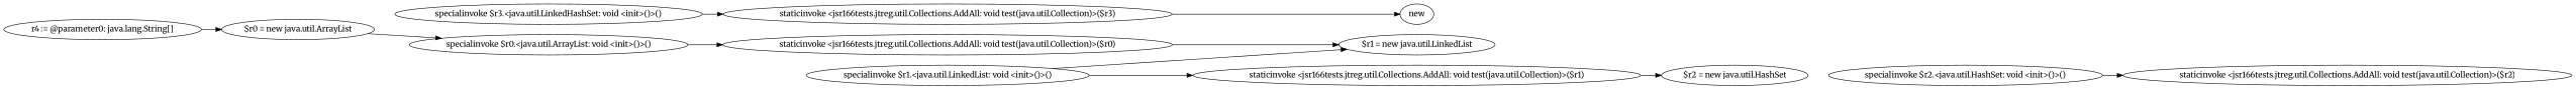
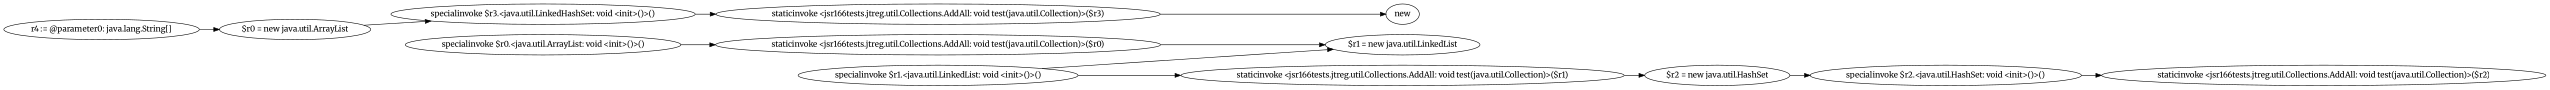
  digraph {
    fontname=Merriweather
    rankdir=LR
    node [fontname=Merriweather]
    edge [fontname=Merriweather]
    "r4 := @parameter0: java.lang.String[]"
    "$r0 = new java.util.ArrayList"
    "specialinvoke $r0.<java.util.ArrayList: void <init>()>()"
    "staticinvoke <jsr166tests.jtreg.util.Collections.AddAll: void test(java.util.Collection)>($r0)"
    "$r1 = new java.util.LinkedList"
    "specialinvoke $r1.<java.util.LinkedList: void <init>()>()"
    "staticinvoke <jsr166tests.jtreg.util.Collections.AddAll: void test(java.util.Collection)>($r1)"
    "$r2 = new java.util.HashSet"
    "specialinvoke $r2.<java.util.HashSet: void <init>()>()"
    "staticinvoke <jsr166tests.jtreg.util.Collections.AddAll: void test(java.util.Collection)>($r2)"
    "specialinvoke $r3.<java.util.LinkedHashSet: void <init>()>()"
    "staticinvoke <jsr166tests.jtreg.util.Collections.AddAll: void test(java.util.Collection)>($r3)"
    n13 [label=new]
    "r4 := @parameter0: java.lang.String[]" -> "$r0 = new java.util.ArrayList"
-   "$r0 = new java.util.ArrayList" -> "specialinvoke $r0.<java.util.ArrayList: void <init>()>()"
+   "$r0 = new java.util.ArrayList" -> "specialinvoke $r3.<java.util.LinkedHashSet: void <init>()>()"
    "specialinvoke $r0.<java.util.ArrayList: void <init>()>()" -> "staticinvoke <jsr166tests.jtreg.util.Collections.AddAll: void test(java.util.Collection)>($r0)"
    "staticinvoke <jsr166tests.jtreg.util.Collections.AddAll: void test(java.util.Collection)>($r0)" -> "$r1 = new java.util.LinkedList"
    "specialinvoke $r1.<java.util.LinkedList: void <init>()>()" -> "$r1 = new java.util.LinkedList"
    "specialinvoke $r1.<java.util.LinkedList: void <init>()>()" -> "staticinvoke <jsr166tests.jtreg.util.Collections.AddAll: void test(java.util.Collection)>($r1)"
    "staticinvoke <jsr166tests.jtreg.util.Collections.AddAll: void test(java.util.Collection)>($r1)" -> "$r2 = new java.util.HashSet"
+   "$r2 = new java.util.HashSet" -> "specialinvoke $r2.<java.util.HashSet: void <init>()>()"
    "specialinvoke $r2.<java.util.HashSet: void <init>()>()" -> "staticinvoke <jsr166tests.jtreg.util.Collections.AddAll: void test(java.util.Collection)>($r2)"
    "specialinvoke $r3.<java.util.LinkedHashSet: void <init>()>()" -> "staticinvoke <jsr166tests.jtreg.util.Collections.AddAll: void test(java.util.Collection)>($r3)"
    "staticinvoke <jsr166tests.jtreg.util.Collections.AddAll: void test(java.util.Collection)>($r3)" -> n13
  }
